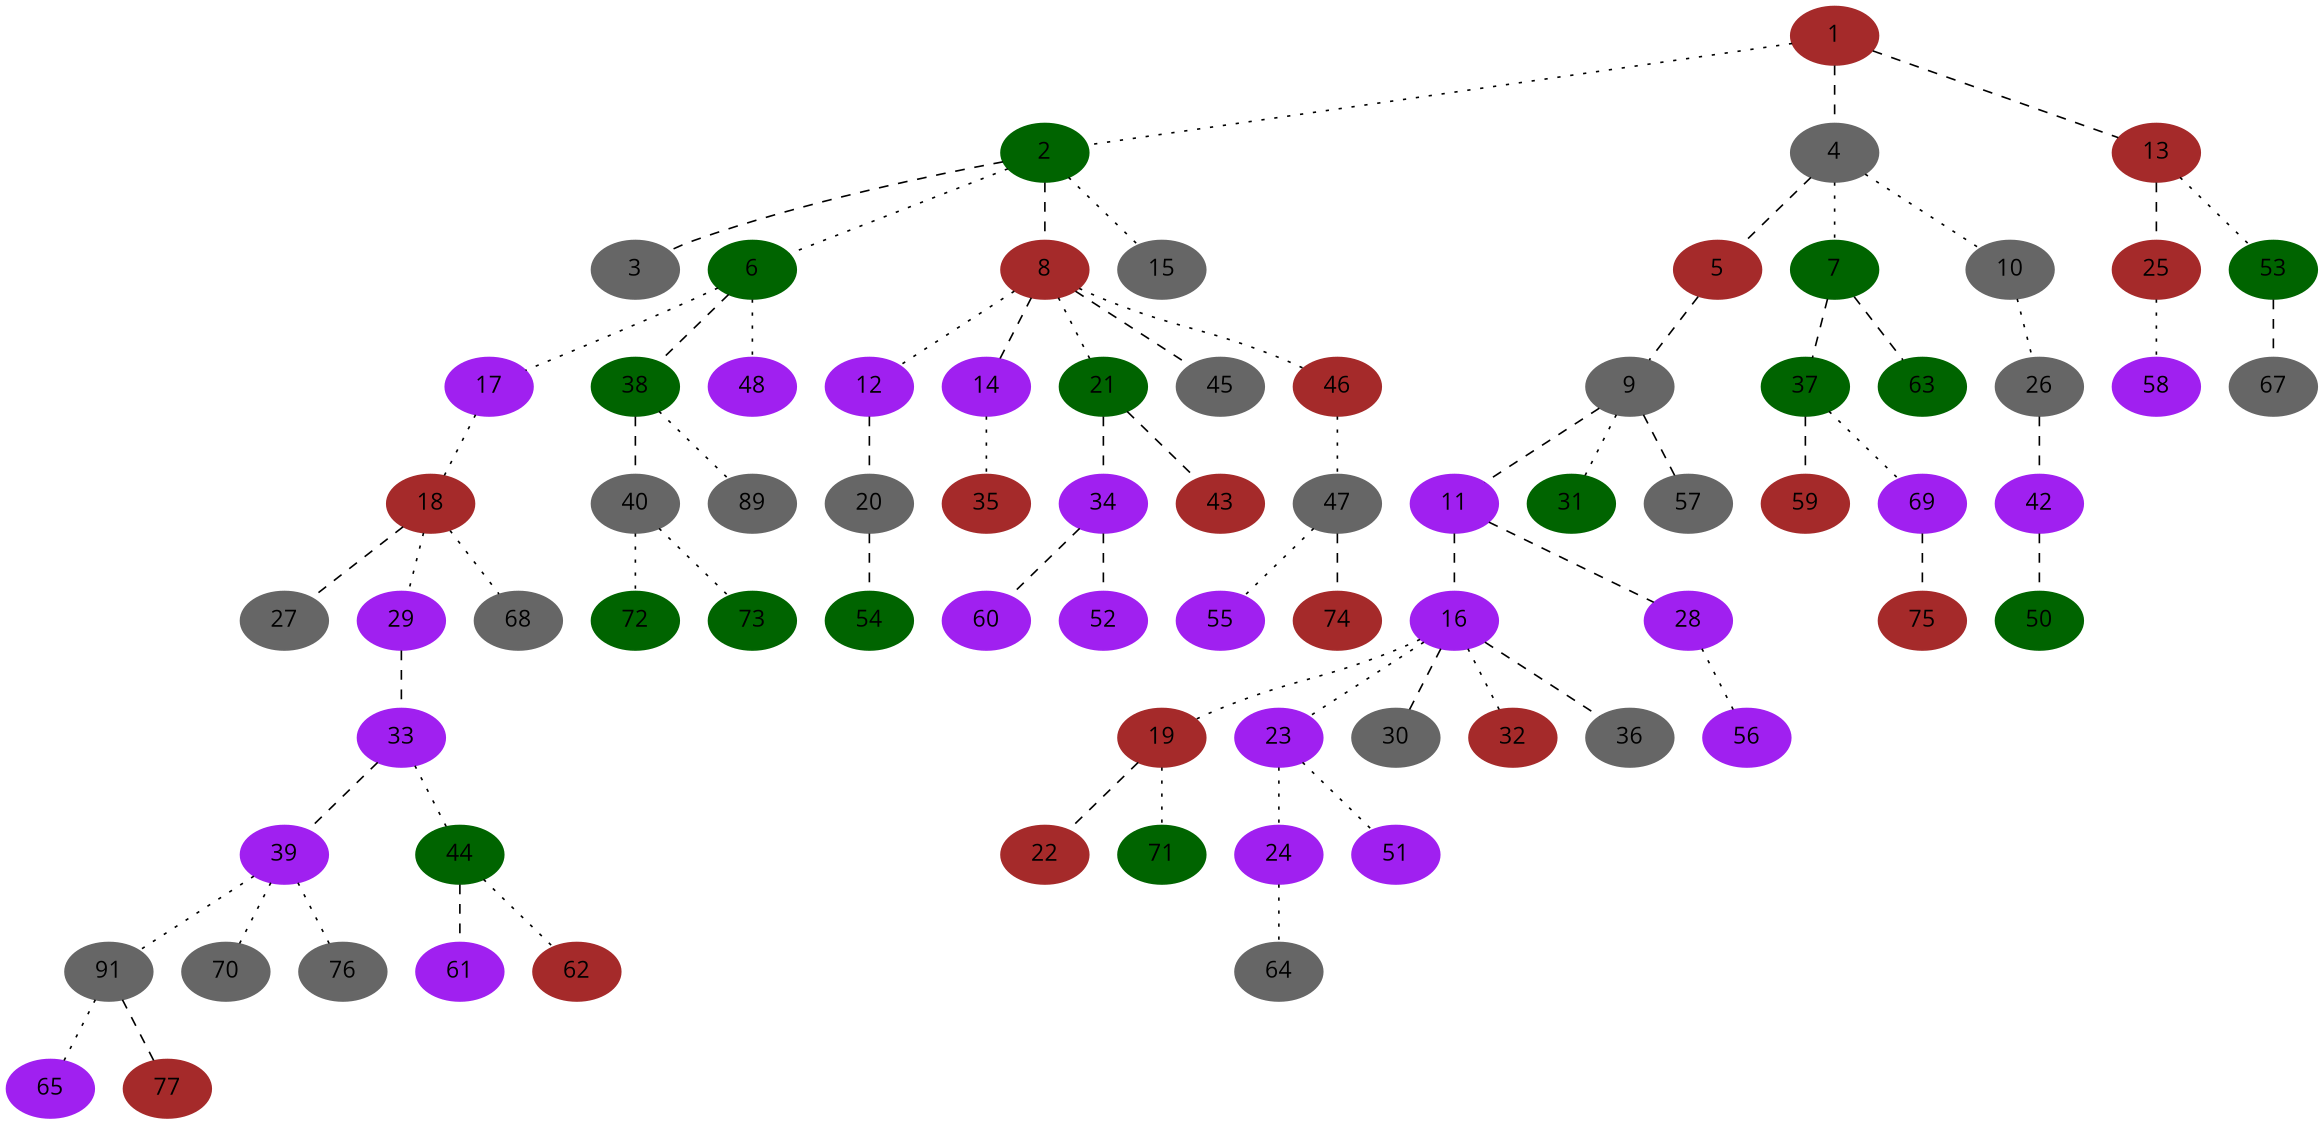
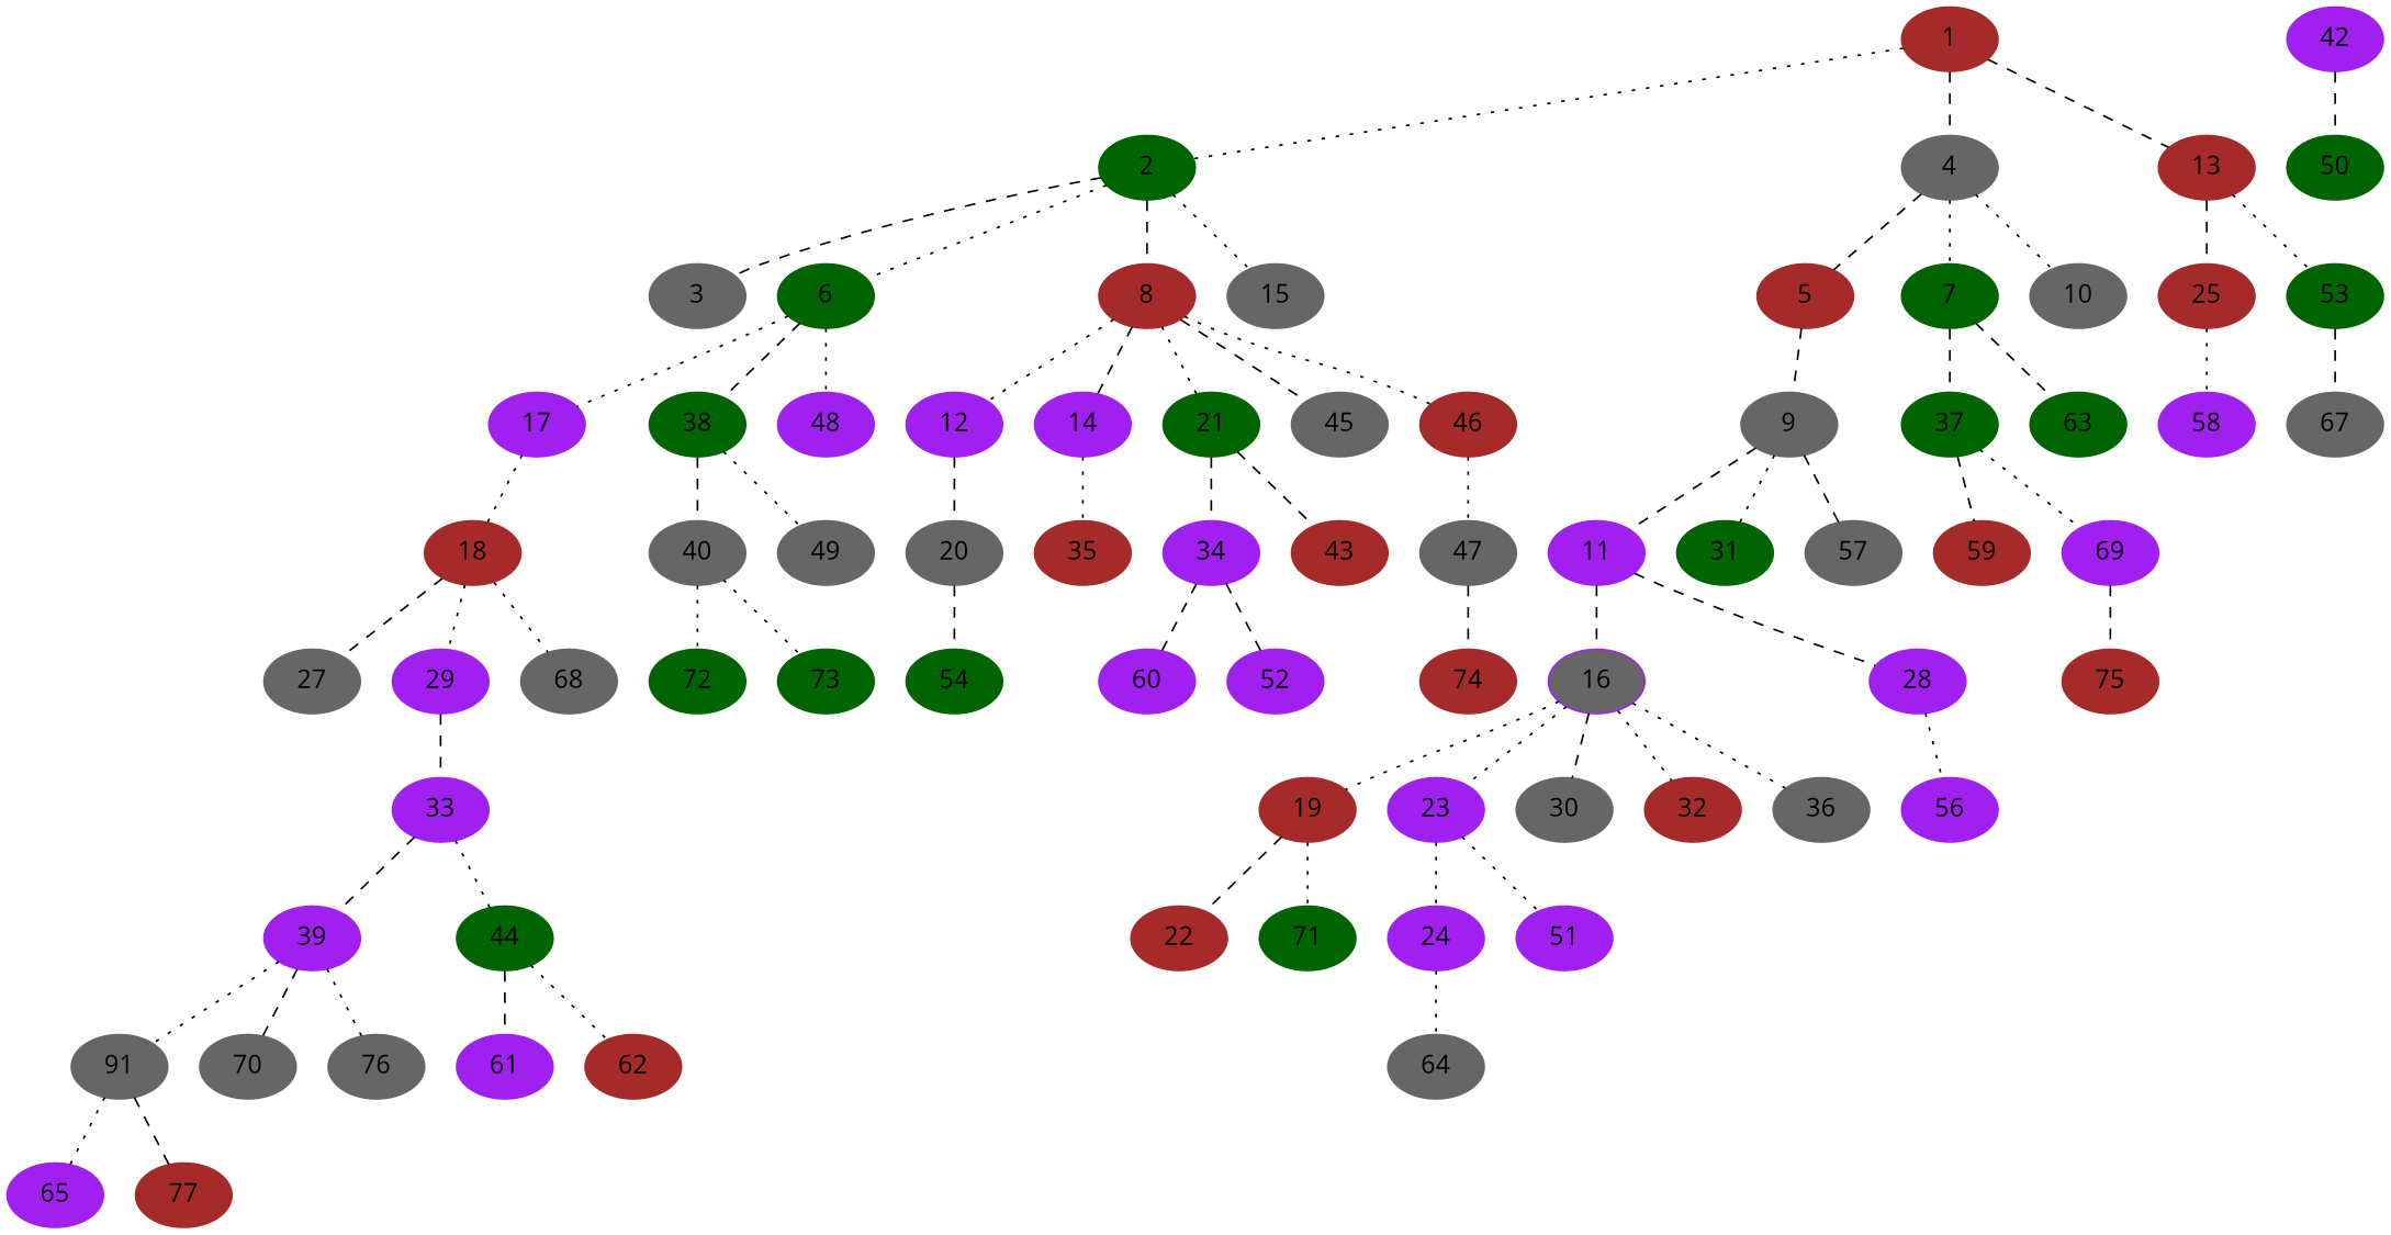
  graph {
    fontname="Open Sans"
    node [color=purple fontname="Open Sans" style=filled]
    edge [fontname="Open Sans" style=dotted]
    1 [color=brown]
    2 [color=darkgreen]
    4 [color=gray40]
    13 [color=brown]
    3 [color=gray40]
    6 [color=darkgreen]
    8 [color=brown]
    15 [color=gray40]
    5 [color=brown]
    7 [color=darkgreen]
    10 [color=gray40]
    25 [color=brown]
    53 [color=darkgreen]
    17
    38 [color=darkgreen]
    48
    12
    14
    21 [color=darkgreen]
    45 [color=gray40]
    46 [color=brown]
    9 [color=gray40]
    37 [color=darkgreen]
    63 [color=darkgreen]
-   26 [color=gray40]
    11
    31 [color=darkgreen]
    57 [color=gray40]
    18 [color=brown]
    40 [color=gray40]
-   49 [color=gray40 label=89]
+   49 [color=gray40]
    59 [color=brown]
    69
    20 [color=gray40]
    35 [color=brown]
    34
    43 [color=brown]
    47 [color=gray40]
-   16
+   16 [fillcolor=gray40]
    28
    42
    19 [color=brown]
    23
    30 [color=gray40]
    32 [color=brown]
    36 [color=gray40]
    56
    54 [color=darkgreen]
    58
    67 [color=gray40]
    22 [color=brown]
    71 [color=darkgreen]
    24
    51
    27 [color=gray40]
    29
    68 [color=gray40]
    33
    60
    52
    64 [color=gray40]
    50 [color=darkgreen]
    39
    44 [color=darkgreen]
    n65 [color=gray40 label=91]
    70 [color=gray40]
    76 [color=gray40]
    61
    62 [color=brown]
    75 [color=brown]
    72 [color=darkgreen]
    73 [color=darkgreen]
    65
    77 [color=brown]
-   55
    74 [color=brown]
    1 -- 2
    1 -- 4 [style=dashed]
    1 -- 13 [style=dashed]
    2 -- 3 [style=dashed]
    2 -- 6
    2 -- 8 [style=dashed]
    2 -- 15
    4 -- 5 [style=dashed]
    4 -- 7
    4 -- 10
    13 -- 25 [style=dashed]
    13 -- 53
    6 -- 17
    6 -- 38 [style=dashed]
    6 -- 48
    8 -- 12
    8 -- 14 [style=dashed]
    8 -- 21
    8 -- 45 [style=dashed]
    8 -- 46
    5 -- 9 [style=dashed]
    7 -- 37 [style=dashed]
    7 -- 63 [style=dashed]
-   10 -- 26
    25 -- 58
    53 -- 67 [style=dashed]
    17 -- 18
    38 -- 40 [style=dashed]
    38 -- 49
    12 -- 20 [style=dashed]
    14 -- 35
    21 -- 34 [style=dashed]
    21 -- 43 [style=dashed]
    46 -- 47
    9 -- 11 [style=dashed]
    9 -- 31
    9 -- 57 [style=dashed]
    37 -- 59 [style=dashed]
    37 -- 69
-   26 -- 42 [style=dashed]
    11 -- 16 [style=dashed]
    11 -- 28 [style=dashed]
    18 -- 27 [style=dashed]
    18 -- 29
    18 -- 68
    40 -- 72
    40 -- 73
    69 -- 75 [style=dashed]
    20 -- 54 [style=dashed]
    34 -- 60 [style=dashed]
    34 -- 52 [style=dashed]
-   47 -- 55
    47 -- 74 [style=dashed]
    16 -- 19
    16 -- 23
    16 -- 30 [style=dashed]
    16 -- 32
-   16 -- 36 [style=dashed]
+   16 -- 36
    28 -- 56
    42 -- 50 [style=dashed]
    19 -- 22 [style=dashed]
    19 -- 71
    23 -- 24
    23 -- 51
    24 -- 64
    29 -- 33 [style=dashed]
    33 -- 39 [style=dashed]
    33 -- 44
    39 -- n65
-   39 -- 70
+   39 -- 70 [style=dashed]
    39 -- 76
    44 -- 61 [style=dashed]
    44 -- 62
    n65 -- 65
    n65 -- 77 [style=dashed]
  }
